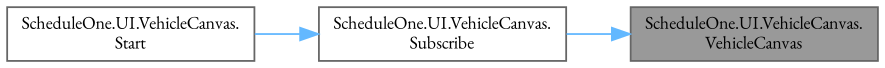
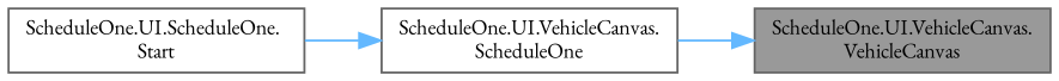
  digraph {
    fontname="EB Garamond"
    rankdir=RL
    node [color=grey40 fillcolor=white fontname="EB Garamond" fontsize=10 shape=box style=filled]
    edge [color=steelblue1 dir=back fontname="EB Garamond" fontsize=10 labelfontname=Helvetica labelfontsize=10 style=solid]
    n1 [color=gray40 fillcolor=grey60 fontcolor=black height=0.2 label="ScheduleOne.UI.VehicleCanvas.\lVehicleCanvas" width=0.4]
-   n2 [height=0.2 label="ScheduleOne.UI.VehicleCanvas.\lSubscribe" width=0.4]
-   n3 [height=0.2 label="ScheduleOne.UI.VehicleCanvas.\lStart" width=0.4]
+   n2 [height=0.2 label="ScheduleOne.UI.VehicleCanvas.\lScheduleOne" width=0.4]
+   n3 [height=0.2 label="ScheduleOne.UI.ScheduleOne.\lStart" width=0.4]
    n1 -> n2
    n2 -> n3
  }
